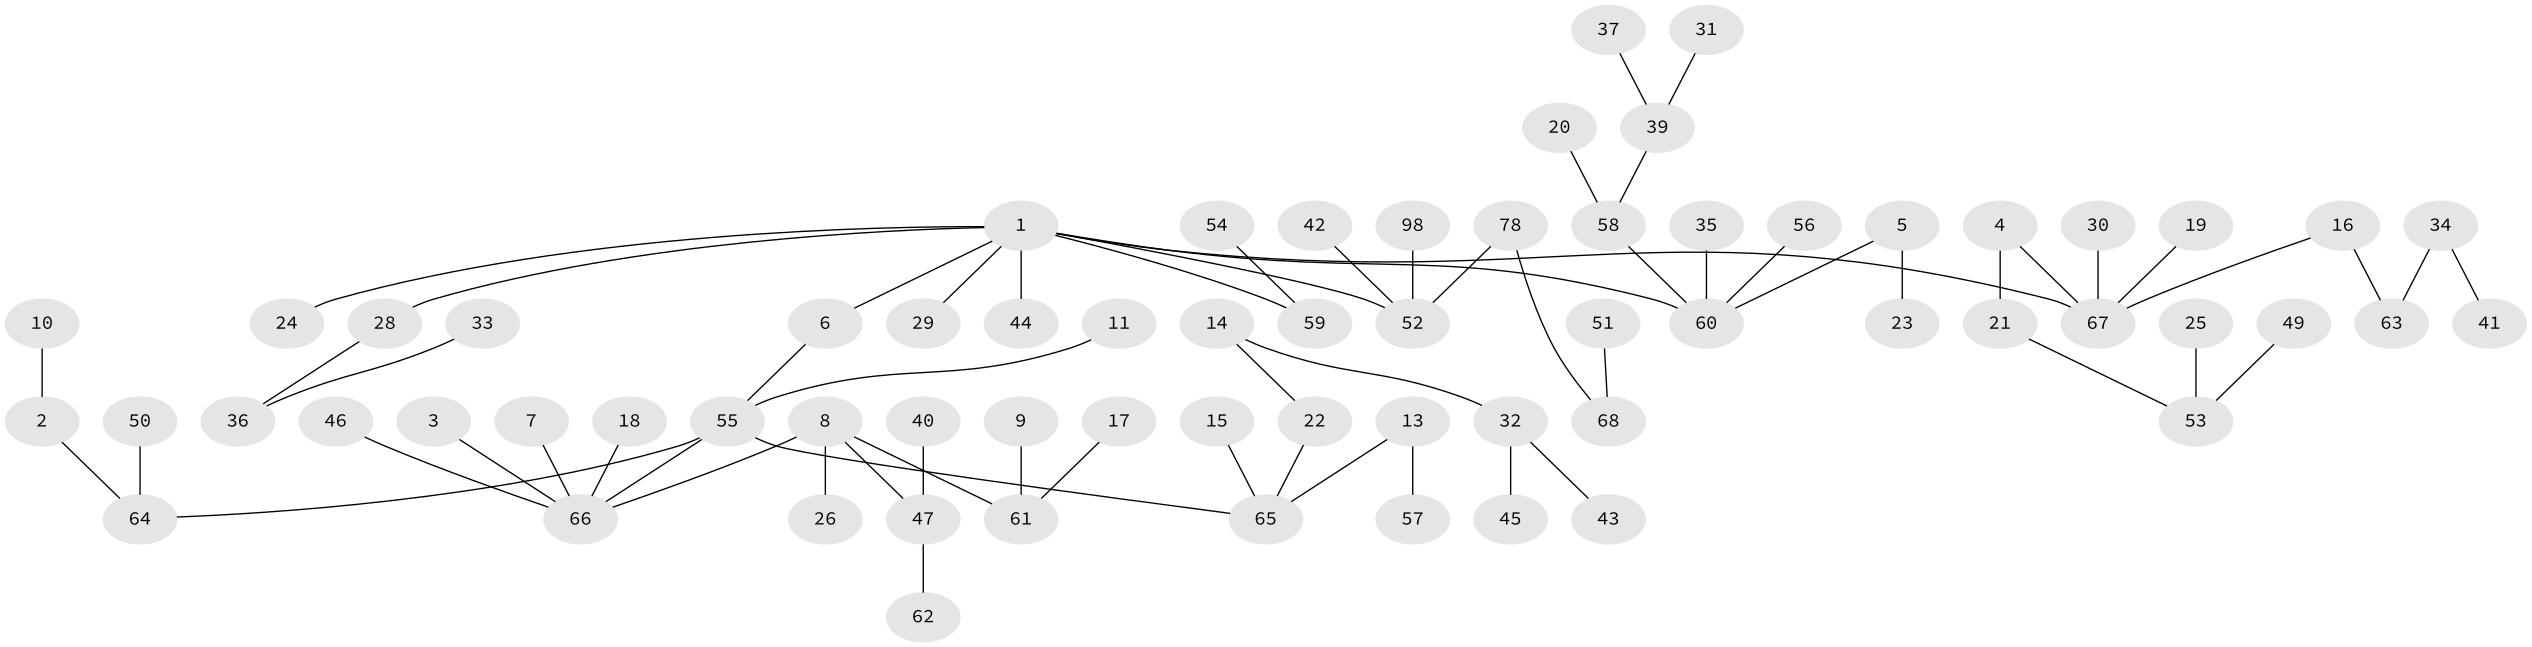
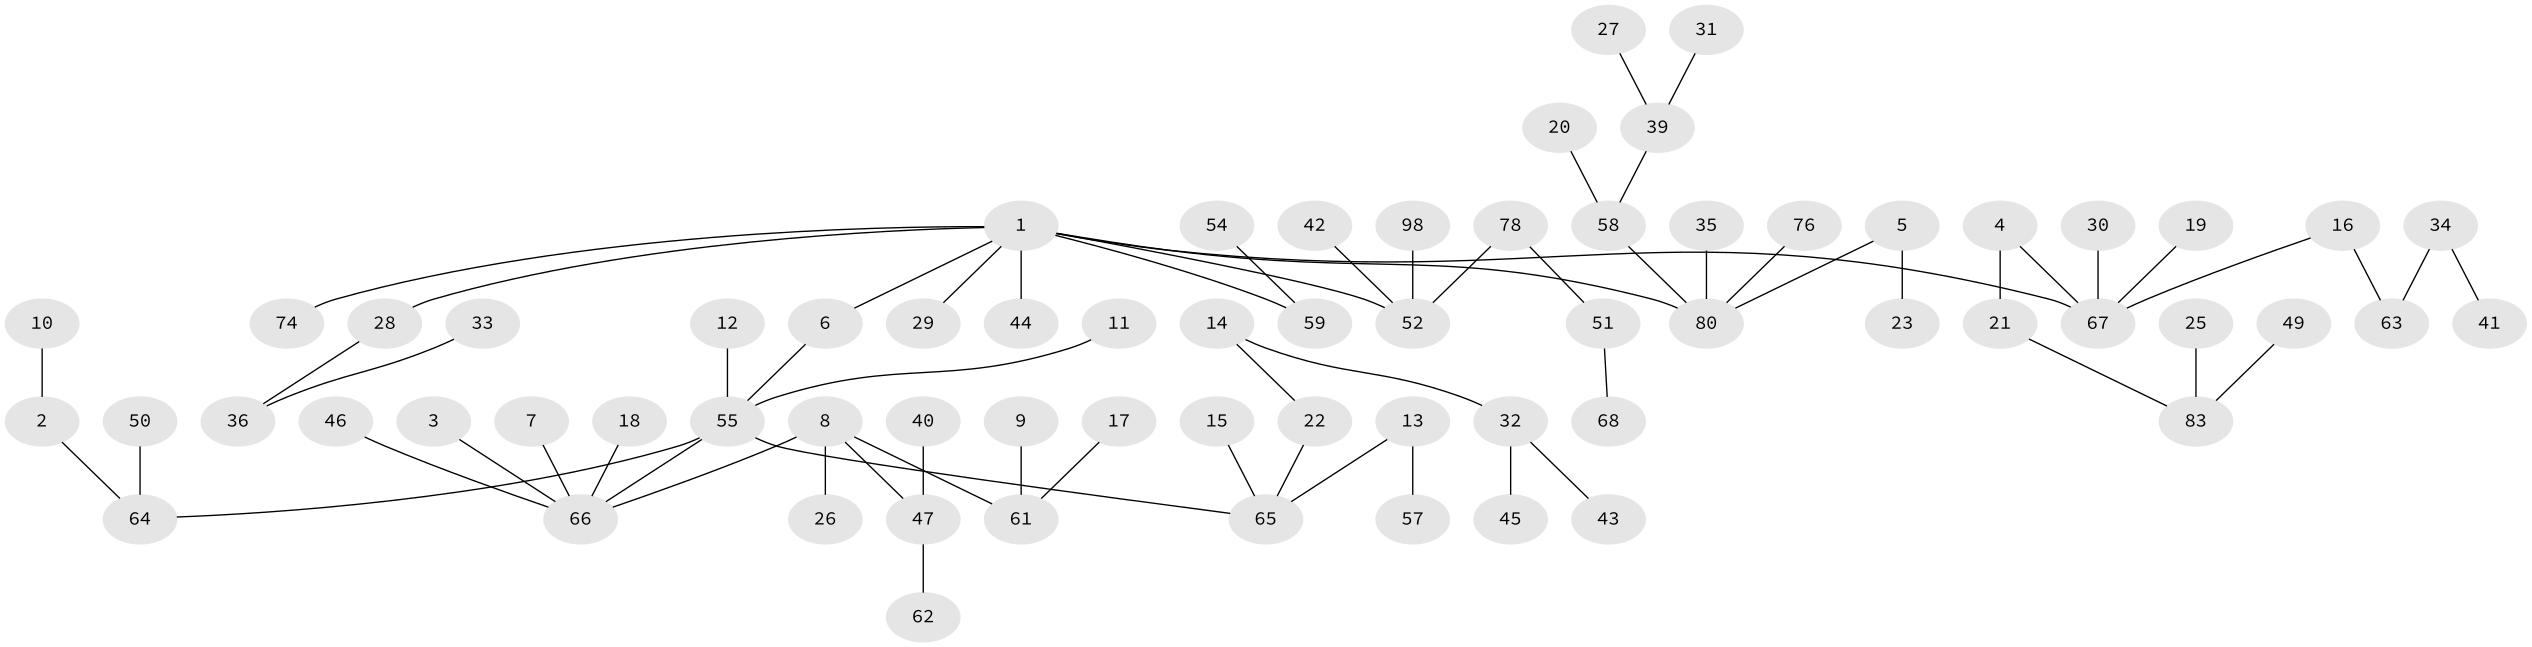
  graph {
    fontname="Source Code Pro"
    node [color=gray90 fontname="Source Code Pro" style=filled]
    edge [fontname="Source Code Pro" weight=1.0]
    1
    6
-   24
+   24 [label=74]
    28
    29
    44
    52
    59
-   60
+   60 [label=80]
    67
    55
    36
    2
    64
    3
    66
    4
    21
-   53
+   53 [label=83]
    5
    23
    65
    7
    8
    26
    47
    61
    62
    9
    10
    11
+   12
    13
    57
    14
    22
    32
    43
    45
    15
    16
    63
    17
    18
    19
    20
    58
    25
-   27 [label=37]
+   27
    39
    30
    31
    33
    34
    41
    35
    n57 [label=78]
    68
    40
    42
    46
    n62 [label=98]
    49
    50
    51
    54
-   56
+   56 [label=76]
    1 -- 6
    1 -- 24
    1 -- 28
    1 -- 29
    1 -- 44
    1 -- 52
    1 -- 59
    1 -- 60
    1 -- 67
    6 -- 55
    28 -- 36
    55 -- 64
    55 -- 66
    55 -- 65
    2 -- 64
    3 -- 66
    4 -- 67
    4 -- 21
    21 -- 53
    5 -- 60
    5 -- 23
    7 -- 66
    8 -- 66
    8 -- 26
    8 -- 47
    8 -- 61
    47 -- 62
    9 -- 61
    10 -- 2
    11 -- 55
+   12 -- 55
    13 -- 65
    13 -- 57
    14 -- 22
    14 -- 32
    22 -- 65
    32 -- 43
    32 -- 45
    15 -- 65
    16 -- 67
    16 -- 63
    17 -- 61
    18 -- 66
    19 -- 67
    20 -- 58
    58 -- 60
    25 -- 53
    27 -- 39
    39 -- 58
    30 -- 67
    31 -- 39
    33 -- 36
    34 -- 63
    34 -- 41
    35 -- 60
    n57 -- 52
-   n57 -- 68
+   n57 -- 51
    40 -- 47
    42 -- 52
    46 -- 66
    n62 -- 52
    49 -- 53
    50 -- 64
    51 -- 68
    54 -- 59
    56 -- 60
  }
